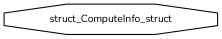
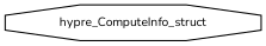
  digraph {
    rankdir=LR
    fontname=Nunito
-   n1 [color=black fillcolor=white fontname=Nunito fontsize=10 height=0.2 label=struct_ComputeInfo_struct shape=octagon style=filled width=0.4]
+   n1 [color=black fillcolor=white fontname=Nunito fontsize=10 height=0.2 label=hypre_ComputeInfo_struct shape=octagon style=filled width=0.4]
  }
